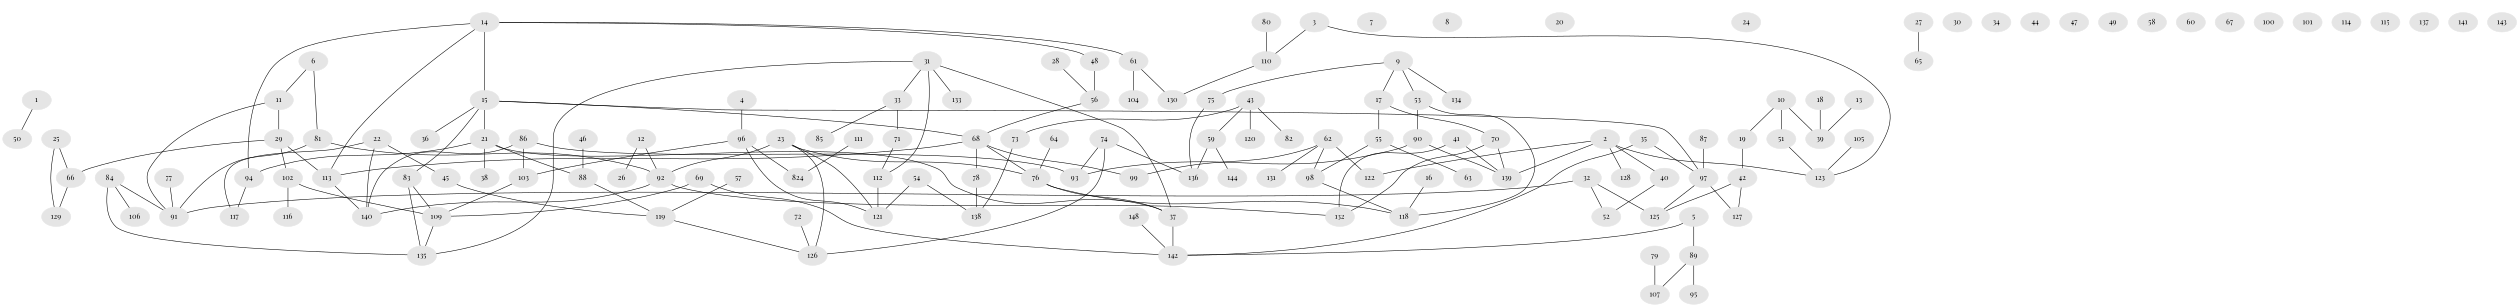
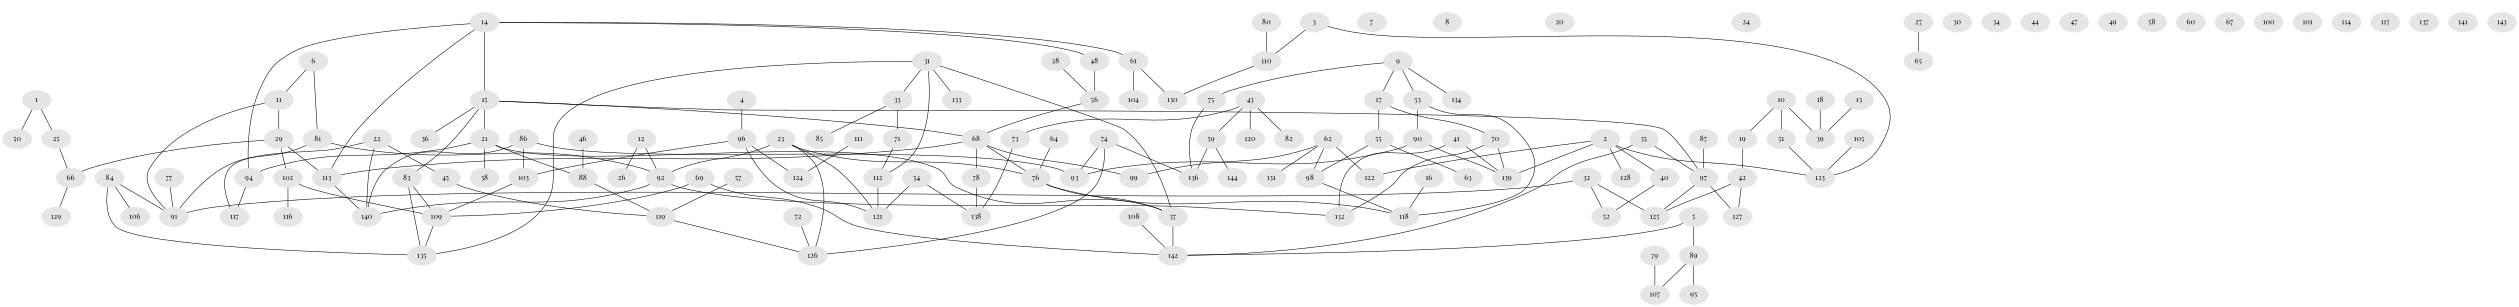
  graph {
    fontname="Playfair Display"
    node [color=gray90 fontname="Playfair Display" style=filled]
    edge [fontname="Playfair Display"]
    1
    25
    50
    66
    2
    40
    122
    123
    128
    139
    52
    3
    110
    130
    4
    96
    121
    103
-   124 [label=824]
+   124
    5
    89
    142
    107
    95
    6
    11
    81
    29
    91
    92
    7
    8
    9
    17
    53
    75
    134
    55
    70
    118
    90
    136
    10
    19
    39
    51
    42
    113
    102
    12
    26
    140
    132
    13
    14
    15
    48
    61
    94
    21
    36
    68
    83
    97
    56
    104
    117
    37
    38
    88
    76
    99
    78
    135
    109
    125
    127
    16
    63
    98
    18
    20
    119
    22
    45
    23
    126
    24
    129
    27
    65
    28
    116
    30
    31
    33
    112
    133
    71
    85
    32
    72
    34
    35
    41
    43
    59
    73
    82
    120
    144
    138
    44
    46
    47
    49
    93
    54
    57
    58
    60
    62
    131
    64
    67
    69
    74
    77
    79
    80
    84
    106
    86
    87
    100
    101
    105
-   108 [label=148]
+   108
    111
    114
    115
    137
    141
    143
-   129 -- 25
+   1 -- 25
    1 -- 50
    25 -- 66
    66 -- 129
    2 -- 40
    2 -- 122
    2 -- 123
    2 -- 128
    2 -- 139
    40 -- 52
    3 -- 123
    3 -- 110
    110 -- 130
    4 -- 96
    96 -- 121
    96 -- 103
    96 -- 124
    103 -- 109
    5 -- 89
    5 -- 142
    89 -- 107
    89 -- 95
    6 -- 11
    6 -- 81
    11 -- 29
    11 -- 91
    81 -- 91
    81 -- 92
    29 -- 66
    29 -- 113
    29 -- 102
    92 -- 140
    92 -- 132
    9 -- 17
    9 -- 53
    9 -- 75
    9 -- 134
    17 -- 55
    17 -- 70
    53 -- 118
    53 -- 90
    75 -- 136
    55 -- 63
    55 -- 98
    70 -- 139
    70 -- 132
    90 -- 139
    90 -- 93
    10 -- 19
    10 -- 39
    10 -- 51
    19 -- 42
    51 -- 123
    42 -- 125
    42 -- 127
    113 -- 140
    102 -- 109
    102 -- 116
    12 -- 92
    12 -- 26
    13 -- 39
    14 -- 113
    14 -- 15
    14 -- 48
    14 -- 61
    14 -- 94
    15 -- 21
    15 -- 36
    15 -- 68
    15 -- 83
    15 -- 97
    48 -- 56
    61 -- 130
    61 -- 104
    94 -- 117
    21 -- 94
    21 -- 37
    21 -- 38
    21 -- 88
    68 -- 113
    68 -- 76
    68 -- 99
    68 -- 78
    83 -- 135
    83 -- 109
    97 -- 125
    97 -- 127
    56 -- 68
    37 -- 142
    88 -- 119
    76 -- 118
    76 -- 37
    78 -- 138
    109 -- 135
    16 -- 118
    98 -- 118
    18 -- 39
    119 -- 126
    22 -- 140
    22 -- 117
    22 -- 45
    45 -- 119
    23 -- 121
    23 -- 92
    23 -- 76
    23 -- 126
    27 -- 65
    28 -- 56
    31 -- 37
    31 -- 135
    31 -- 33
    31 -- 112
    31 -- 133
    33 -- 71
    33 -- 85
    112 -- 121
    71 -- 112
    32 -- 52
    32 -- 91
    32 -- 125
    72 -- 126
    35 -- 142
    35 -- 97
    41 -- 139
    41 -- 132
    43 -- 59
    43 -- 73
    43 -- 82
    43 -- 120
    59 -- 136
    59 -- 144
    73 -- 138
    46 -- 88
    54 -- 121
    54 -- 138
    57 -- 119
    62 -- 122
    62 -- 99
    62 -- 98
    62 -- 131
    64 -- 76
    69 -- 142
    69 -- 109
    74 -- 136
    74 -- 126
    74 -- 93
    77 -- 91
    79 -- 107
    80 -- 110
    84 -- 91
    84 -- 135
    84 -- 106
    86 -- 103
    86 -- 140
    86 -- 93
    87 -- 97
    105 -- 123
    108 -- 142
    111 -- 124
  }
